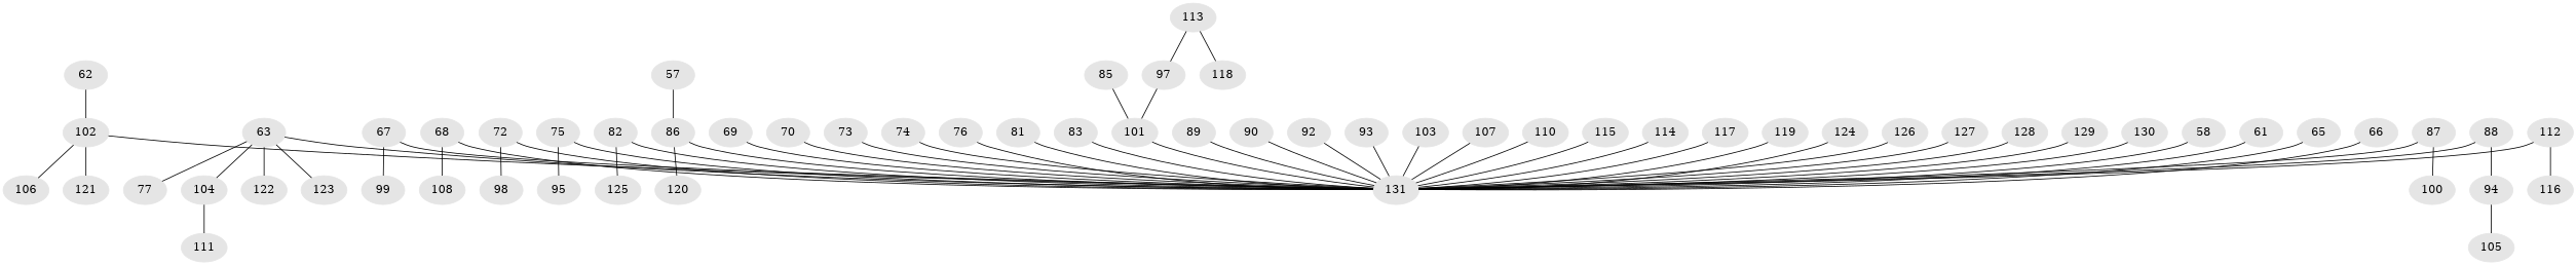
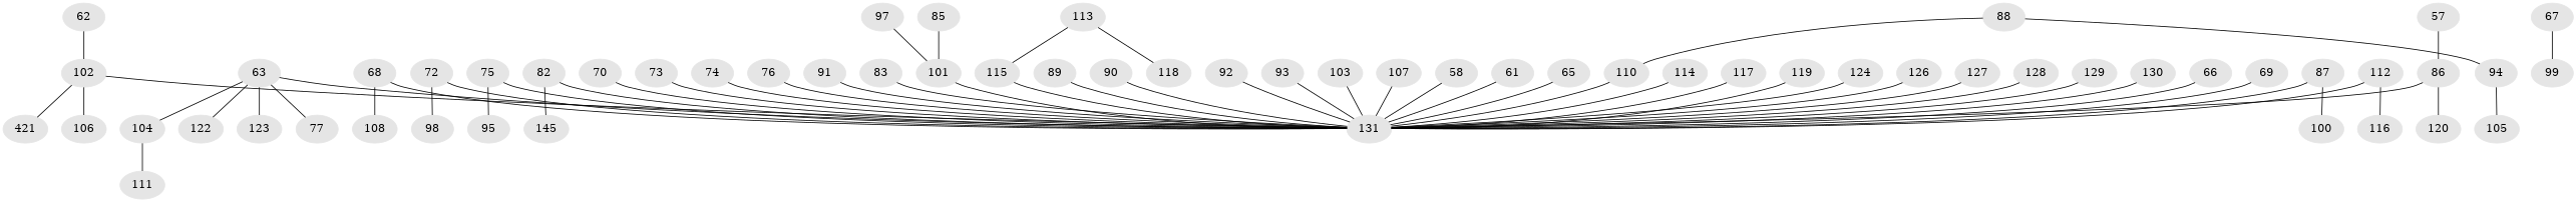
  graph {
    node [color=gray90 style=filled]
    86 [super="+44+54"]
    131 [super="+28+109+55+59+64+71"]
    120
    57
    58
    61
    102 [super="+15+19+36"]
    106
-   121
+   121 [label=421]
    62
    63 [super="+16"]
    77
    104
    122
    123
    111
    65
    66
    67
    99
    68
    108
    69
    70
    72
    98
    73
    74
    75
    95
    76
-   81
+   81 [label=91]
    82
-   125
+   125 [label=145]
    83
    101 [super="+60+56+78"]
    85
    87
    100
    88
    94
    105
    89
    90
    92
    93
    97
    103
    107
    110
    112 [super="+35+41+43"]
    116
    113 [super="+91"]
    115 [super="+42"]
    118
    114
    117
    119
    124
    126
    127
    128
    129
    130
    86 -- 131
    86 -- 120
    57 -- 86
    58 -- 131
    61 -- 131
    102 -- 131
    102 -- 106
    102 -- 121
    62 -- 102
    63 -- 131
    63 -- 77
    63 -- 104
    63 -- 122
    63 -- 123
    104 -- 111
    65 -- 131
    66 -- 131
-   67 -- 131
    67 -- 99
    68 -- 131
    68 -- 108
    69 -- 131
    70 -- 131
    72 -- 131
    72 -- 98
    73 -- 131
    74 -- 131
    75 -- 131
    75 -- 95
    76 -- 131
    81 -- 131
    82 -- 131
    82 -- 125
    83 -- 131
    101 -- 131
    85 -- 101
    87 -- 131
    87 -- 100
-   88 -- 131
+   88 -- 110
    88 -- 94
    94 -- 105
    89 -- 131
    90 -- 131
    92 -- 131
    93 -- 131
    97 -- 101
    103 -- 131
    107 -- 131
    110 -- 131
    112 -- 131
    112 -- 116
-   113 -- 97
+   113 -- 115
    113 -- 118
    115 -- 131
    114 -- 131
    117 -- 131
    119 -- 131
    124 -- 131
    126 -- 131
    127 -- 131
    128 -- 131
    129 -- 131
    130 -- 131
  }
